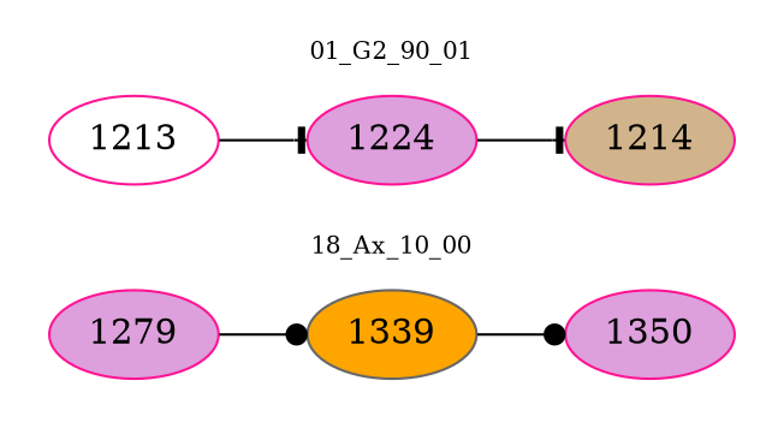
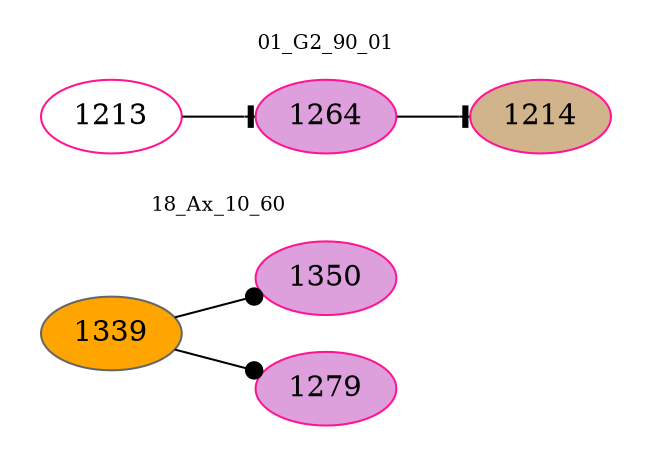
  digraph {
    rankdir=LR
    node [color=deeppink fillcolor=plum style=filled]
    edge [arrowhead=dot color=black]
    n1 [color=gray40 fillcolor=orange label=1339]
    n2 [label=1279]
    n3 [label=1350]
    n4 [fillcolor=white label=1213]
-   n5 [label=1224]
+   n5 [label=1264]
    n6 [fillcolor=tan label=1214]
    subgraph cluster_1 {
      color=white
      fontsize=10
-     label="18_Ax_10_00"
+     label="18_Ax_10_60"
      n1
      n2
      n3
    }
    subgraph cluster_2 {
      color=white
      fontsize=10
      label="01_G2_90_01"
      n4
      n5
      n6
    }
-   n2 -> n1
+   n1 -> n2
    n1 -> n3
    n4 -> n5 [arrowhead=tee]
    n5 -> n6 [arrowhead=tee]
  }
